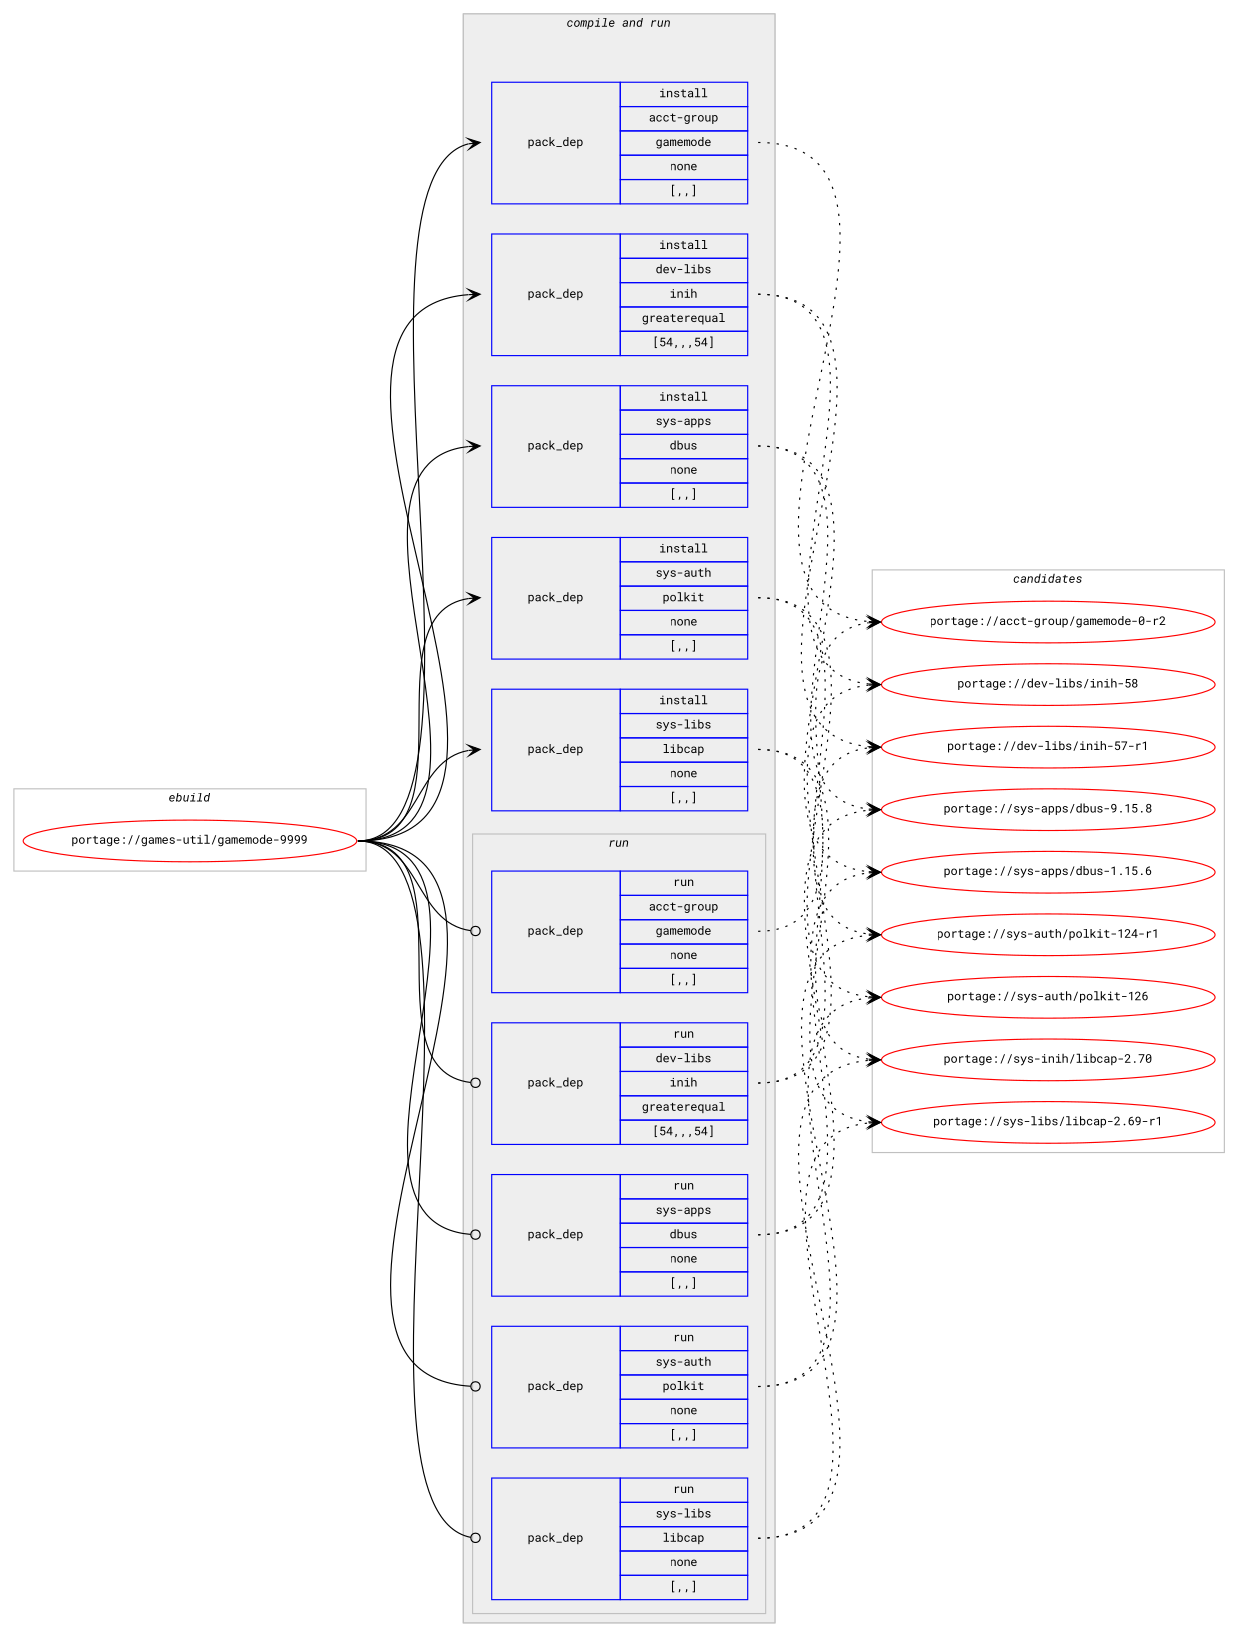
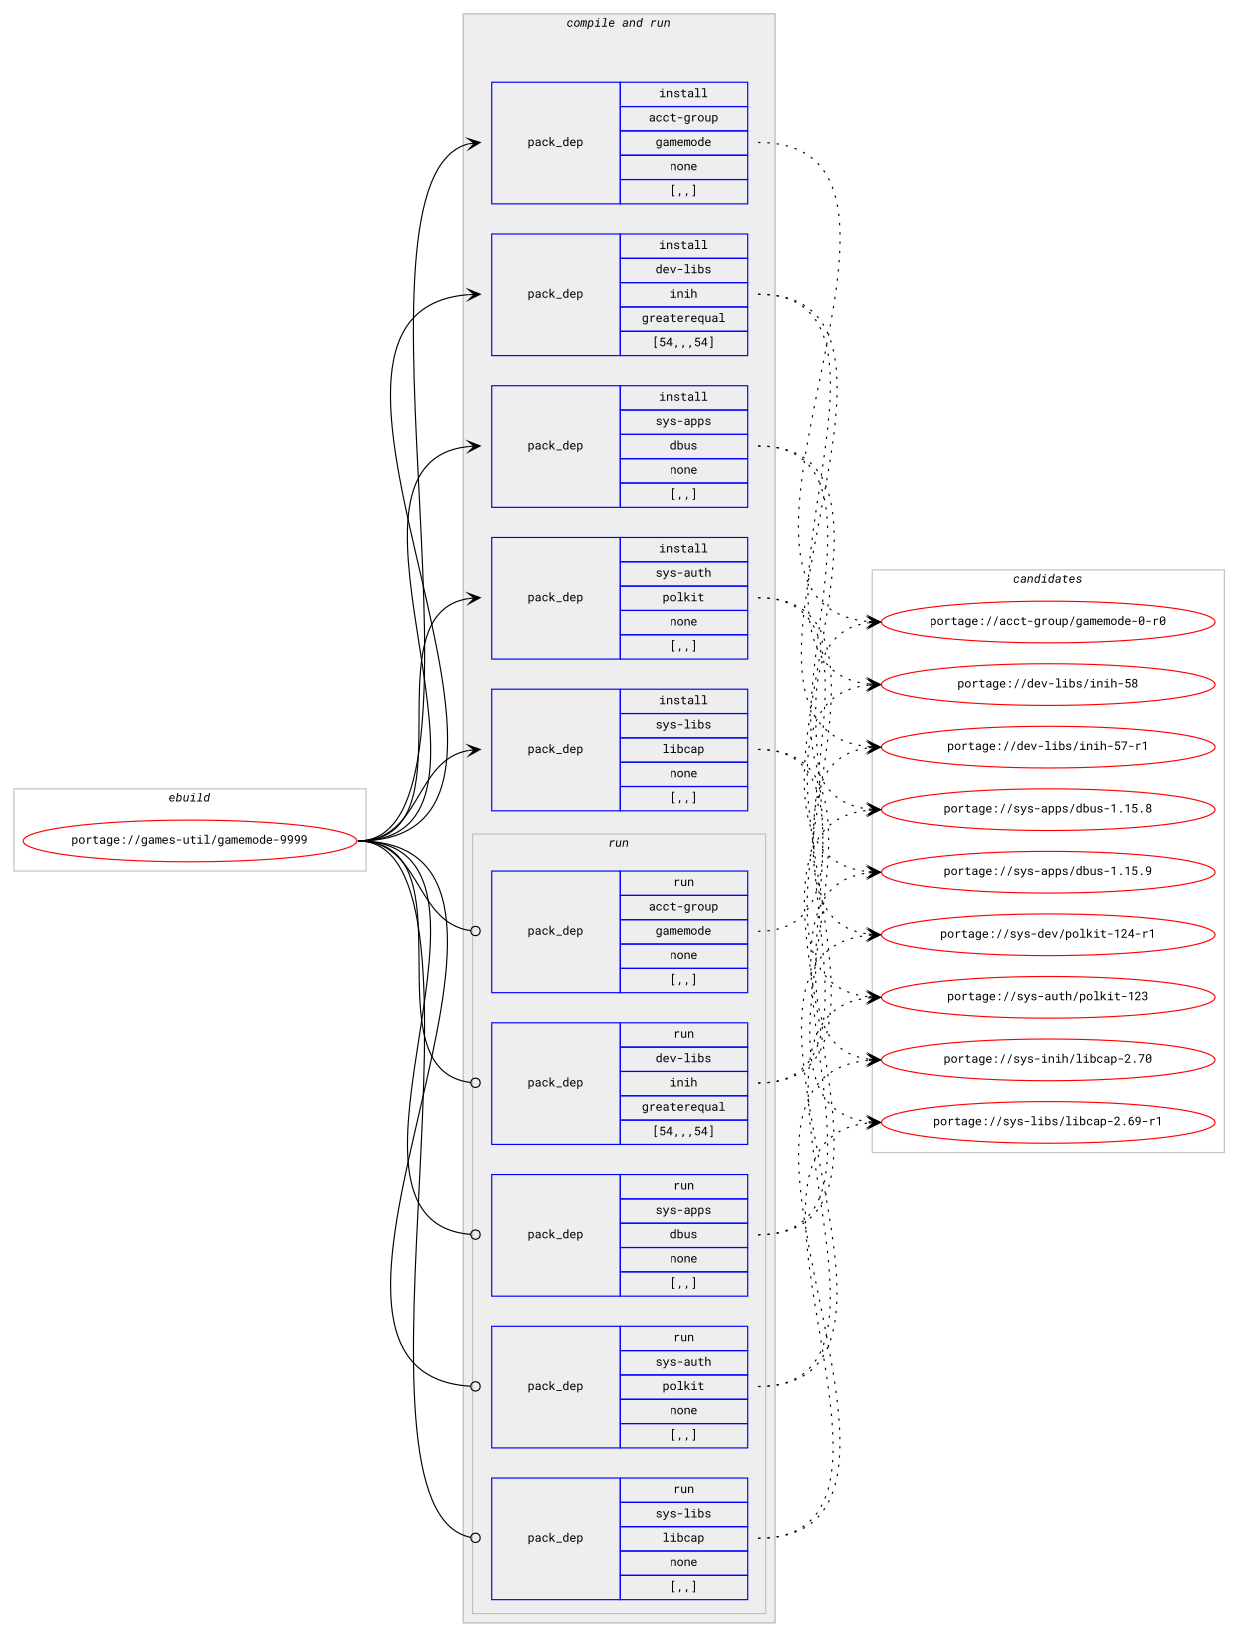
  digraph {
    compound=true
    concentrate=true
    fontname="Roboto Mono"
    fontsize=10
    newrank=true
    rankdir=LR
    ranksep=1.5
    node [color=red fontname="Roboto Mono" fontsize=10]
    edge [arrowhead=vee fontname="Roboto Mono" headport=w style=dotted tailport=e weight=100]
    n1 [label="portage://games-util/gamemode-9999" width=4]
    n2 [color=blue label=<<TABLE BORDER="0" CELLBORDER="1" CELLSPACING="0" CELLPADDING="4" WIDTH="220"><TR><TD ROWSPAN="6" CELLPADDING="30">pack_dep</TD></TR><TR><TD WIDTH="110">install</TD></TR><TR><TD>acct-group</TD></TR><TR><TD>gamemode</TD></TR><TR><TD>none</TD></TR><TR><TD>[,,]</TD></TR></TABLE>> shape=none]
    n3 [color=blue label=<<TABLE BORDER="0" CELLBORDER="1" CELLSPACING="0" CELLPADDING="4" WIDTH="220"><TR><TD ROWSPAN="6" CELLPADDING="30">pack_dep</TD></TR><TR><TD WIDTH="110">install</TD></TR><TR><TD>dev-libs</TD></TR><TR><TD>inih</TD></TR><TR><TD>greaterequal</TD></TR><TR><TD>[54,,,54]</TD></TR></TABLE>> shape=none]
    n4 [color=blue label=<<TABLE BORDER="0" CELLBORDER="1" CELLSPACING="0" CELLPADDING="4" WIDTH="220"><TR><TD ROWSPAN="6" CELLPADDING="30">pack_dep</TD></TR><TR><TD WIDTH="110">install</TD></TR><TR><TD>sys-apps</TD></TR><TR><TD>dbus</TD></TR><TR><TD>none</TD></TR><TR><TD>[,,]</TD></TR></TABLE>> shape=none]
    n5 [color=blue label=<<TABLE BORDER="0" CELLBORDER="1" CELLSPACING="0" CELLPADDING="4" WIDTH="220"><TR><TD ROWSPAN="6" CELLPADDING="30">pack_dep</TD></TR><TR><TD WIDTH="110">install</TD></TR><TR><TD>sys-auth</TD></TR><TR><TD>polkit</TD></TR><TR><TD>none</TD></TR><TR><TD>[,,]</TD></TR></TABLE>> shape=none]
    n6 [color=blue label=<<TABLE BORDER="0" CELLBORDER="1" CELLSPACING="0" CELLPADDING="4" WIDTH="220"><TR><TD ROWSPAN="6" CELLPADDING="30">pack_dep</TD></TR><TR><TD WIDTH="110">install</TD></TR><TR><TD>sys-libs</TD></TR><TR><TD>libcap</TD></TR><TR><TD>none</TD></TR><TR><TD>[,,]</TD></TR></TABLE>> shape=none]
    n7 [color=blue label=<<TABLE BORDER="0" CELLBORDER="1" CELLSPACING="0" CELLPADDING="4" WIDTH="220"><TR><TD ROWSPAN="6" CELLPADDING="30">pack_dep</TD></TR><TR><TD WIDTH="110">run</TD></TR><TR><TD>acct-group</TD></TR><TR><TD>gamemode</TD></TR><TR><TD>none</TD></TR><TR><TD>[,,]</TD></TR></TABLE>> shape=none]
    n8 [color=blue label=<<TABLE BORDER="0" CELLBORDER="1" CELLSPACING="0" CELLPADDING="4" WIDTH="220"><TR><TD ROWSPAN="6" CELLPADDING="30">pack_dep</TD></TR><TR><TD WIDTH="110">run</TD></TR><TR><TD>dev-libs</TD></TR><TR><TD>inih</TD></TR><TR><TD>greaterequal</TD></TR><TR><TD>[54,,,54]</TD></TR></TABLE>> shape=none]
    n9 [color=blue label=<<TABLE BORDER="0" CELLBORDER="1" CELLSPACING="0" CELLPADDING="4" WIDTH="220"><TR><TD ROWSPAN="6" CELLPADDING="30">pack_dep</TD></TR><TR><TD WIDTH="110">run</TD></TR><TR><TD>sys-apps</TD></TR><TR><TD>dbus</TD></TR><TR><TD>none</TD></TR><TR><TD>[,,]</TD></TR></TABLE>> shape=none]
    n10 [color=blue label=<<TABLE BORDER="0" CELLBORDER="1" CELLSPACING="0" CELLPADDING="4" WIDTH="220"><TR><TD ROWSPAN="6" CELLPADDING="30">pack_dep</TD></TR><TR><TD WIDTH="110">run</TD></TR><TR><TD>sys-auth</TD></TR><TR><TD>polkit</TD></TR><TR><TD>none</TD></TR><TR><TD>[,,]</TD></TR></TABLE>> shape=none]
    n11 [color=blue label=<<TABLE BORDER="0" CELLBORDER="1" CELLSPACING="0" CELLPADDING="4" WIDTH="220"><TR><TD ROWSPAN="6" CELLPADDING="30">pack_dep</TD></TR><TR><TD WIDTH="110">run</TD></TR><TR><TD>sys-libs</TD></TR><TR><TD>libcap</TD></TR><TR><TD>none</TD></TR><TR><TD>[,,]</TD></TR></TABLE>> shape=none]
-   n12 [label="portage://acct-group/gamemode-0-r2" width=4]
+   n12 [label="portage://acct-group/gamemode-0-r0" width=4]
    n13 [label="portage://dev-libs/inih-58" width=4]
    n14 [label="portage://dev-libs/inih-57-r1" width=4]
-   n15 [label="portage://sys-apps/dbus-9.15.8" width=4]
-   n16 [label="portage://sys-apps/dbus-1.15.6" width=4]
-   n17 [label="portage://sys-auth/polkit-124-r1" width=4]
-   n18 [label="portage://sys-auth/polkit-126" width=4]
+   n15 [label="portage://sys-apps/dbus-1.15.8" width=4]
+   n16 [label="portage://sys-apps/dbus-1.15.9" width=4]
+   n17 [label="portage://sys-dev/polkit-124-r1" width=4]
+   n18 [label="portage://sys-auth/polkit-123" width=4]
    n19 [label="portage://sys-inih/libcap-2.70" width=4]
    n20 [label="portage://sys-libs/libcap-2.69-r1" width=4]
    subgraph cluster_1 {
      color=gray
      label=<<i>ebuild</i>>
      n1
    }
    subgraph cluster_2 {
      color=gray
      label=<<i>dependencies</i>>
      subgraph cluster_3 {
        color=gray
        fillcolor="#eeeeee"
        label=<<i>compile</i>>
        style=filled
        subgraph sub_4 {
          color=gray
          fillcolor="#eeeeee"
          label=<<i>compile</i>>
          style=filled
          n2
        }
        subgraph sub_5 {
          color=gray
          fillcolor="#eeeeee"
          label=<<i>compile</i>>
          style=filled
          n3
        }
        subgraph sub_6 {
          color=gray
          fillcolor="#eeeeee"
          label=<<i>compile</i>>
          style=filled
          n4
        }
        subgraph sub_7 {
          color=gray
          fillcolor="#eeeeee"
          label=<<i>compile</i>>
          style=filled
          n5
        }
        subgraph sub_8 {
          color=gray
          fillcolor="#eeeeee"
          label=<<i>compile</i>>
          style=filled
          n6
        }
      }
      subgraph cluster_9 {
        color=gray
        fillcolor="#eeeeee"
        label=<<i>compile and run</i>>
        style=filled
      }
      subgraph cluster_10 {
        color=gray
        fillcolor="#eeeeee"
        label=<<i>run</i>>
        style=filled
        subgraph sub_11 {
          color=gray
          fillcolor="#eeeeee"
          label=<<i>run</i>>
          style=filled
          n7
        }
        subgraph sub_12 {
          color=gray
          fillcolor="#eeeeee"
          label=<<i>run</i>>
          style=filled
          n8
        }
        subgraph sub_13 {
          color=gray
          fillcolor="#eeeeee"
          label=<<i>run</i>>
          style=filled
          n9
        }
        subgraph sub_14 {
          color=gray
          fillcolor="#eeeeee"
          label=<<i>run</i>>
          style=filled
          n10
        }
        subgraph sub_15 {
          color=gray
          fillcolor="#eeeeee"
          label=<<i>run</i>>
          style=filled
          n11
        }
      }
    }
    subgraph cluster_16 {
      color=gray
      label=<<i>candidates</i>>
      rank=same
      subgraph sub_17 {
        color=black
        label=<<i>candidates</i>>
        nodesep=1
        rank=same
        n12
      }
      subgraph sub_18 {
        color=black
        label=<<i>candidates</i>>
        nodesep=1
        rank=same
        n13
        n14
      }
      subgraph sub_19 {
        color=black
        label=<<i>candidates</i>>
        nodesep=1
        rank=same
        n15
        n16
      }
      subgraph sub_20 {
        color=black
        label=<<i>candidates</i>>
        nodesep=1
        rank=same
        n17
        n18
      }
      subgraph sub_21 {
        color=black
        label=<<i>candidates</i>>
        nodesep=1
        rank=same
        n19
        n20
      }
      subgraph sub_22 {
        color=black
        label=<<i>candidates</i>>
        nodesep=1
        rank=same
        n12
      }
      subgraph sub_23 {
        color=black
        label=<<i>candidates</i>>
        nodesep=1
        rank=same
        n13
        n14
      }
      subgraph sub_24 {
        color=black
        label=<<i>candidates</i>>
        nodesep=1
        rank=same
        n15
        n16
      }
      subgraph sub_25 {
        color=black
        label=<<i>candidates</i>>
        nodesep=1
        rank=same
        n17
        n18
      }
      subgraph sub_26 {
        color=black
        label=<<i>candidates</i>>
        nodesep=1
        rank=same
        n19
        n20
      }
    }
    n1 -> n2 [style=solid weight=20]
    n1 -> n3 [style=solid weight=20]
    n1 -> n4 [style=solid weight=20]
    n1 -> n5 [style=solid weight=20]
    n1 -> n6 [style=solid weight=20]
    n1 -> n7 [arrowhead=odot style=solid weight=20]
    n1 -> n8 [arrowhead=odot style=solid weight=20]
    n1 -> n9 [arrowhead=odot style=solid weight=20]
    n1 -> n10 [arrowhead=odot style=solid weight=20]
    n1 -> n11 [arrowhead=odot style=solid weight=20]
    n2 -> n12
    n3 -> n13
    n3 -> n14
    n4 -> n15
    n4 -> n16
    n5 -> n17
    n5 -> n18
    n6 -> n19
    n6 -> n20
    n7 -> n12
    n8 -> n13
    n8 -> n14
    n9 -> n15
    n9 -> n16
    n10 -> n17
    n10 -> n18
    n11 -> n19
    n11 -> n20
  }
